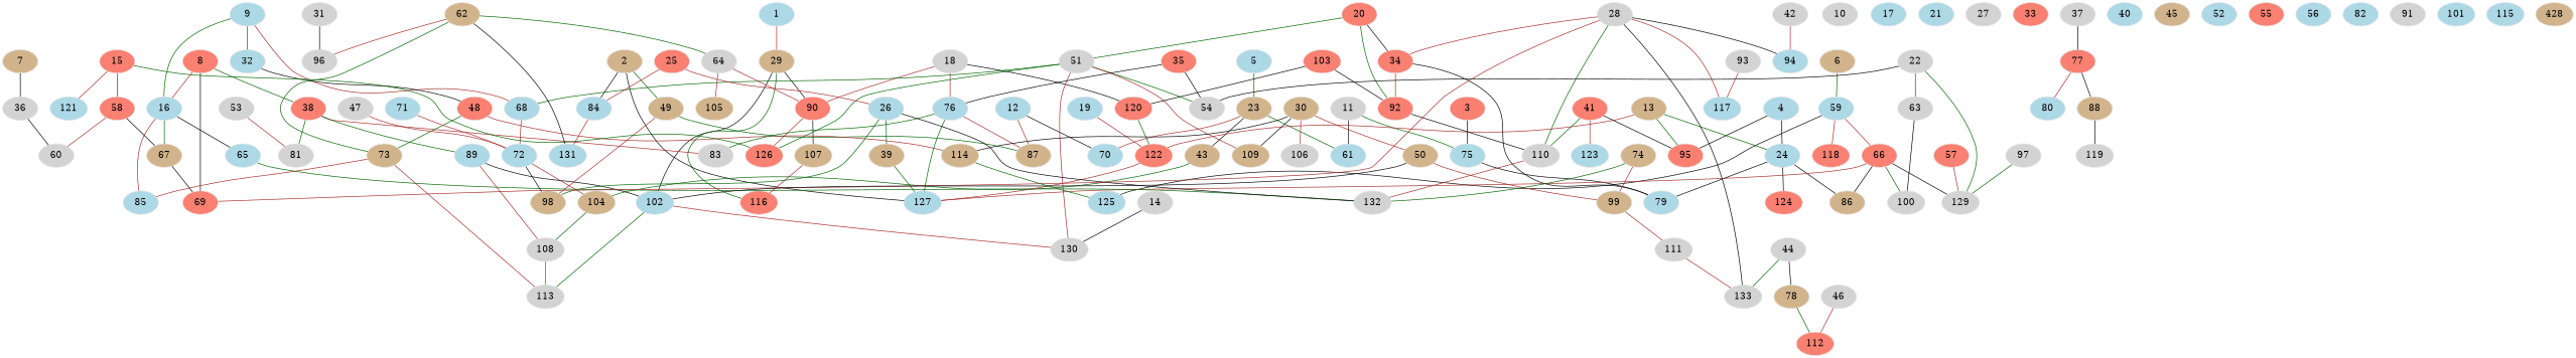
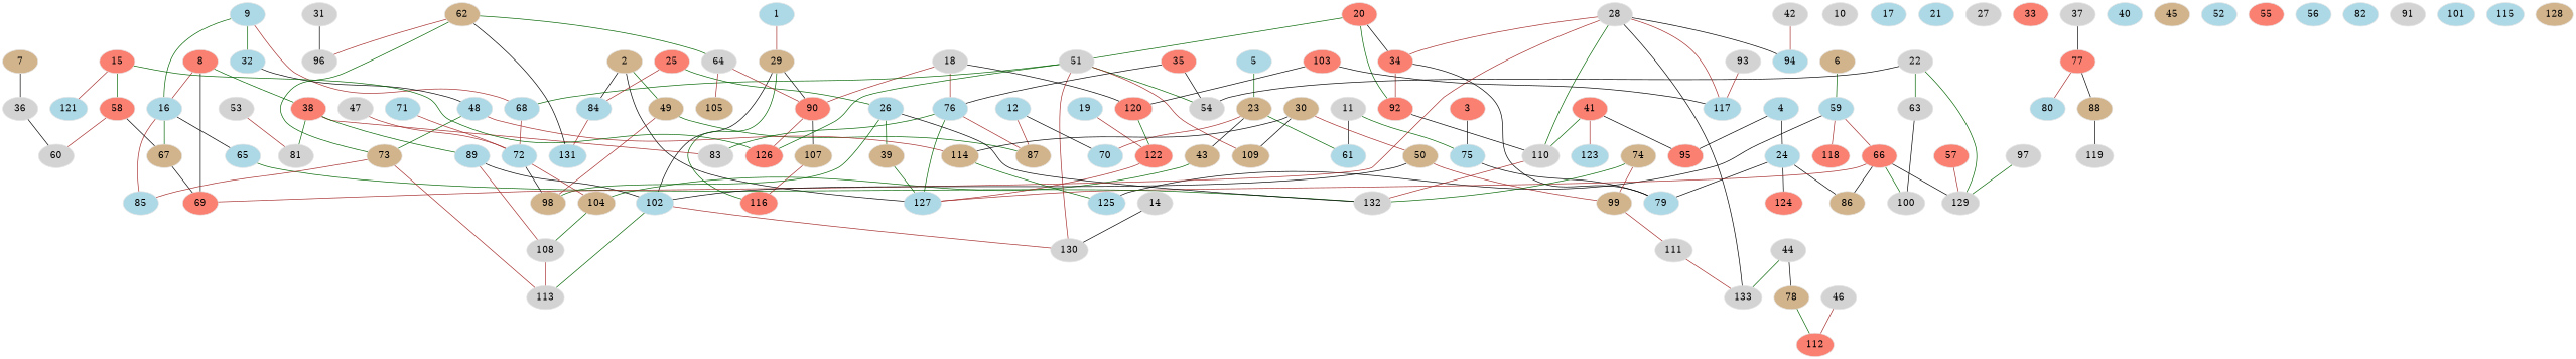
  graph {
    node [color=gray90 fillcolor=lightblue style=filled]
    edge [color=brown]
    29 [fillcolor=tan]
    1
    90 [fillcolor=salmon]
    102
    116 [fillcolor=salmon]
    2 [fillcolor=tan]
    49 [fillcolor=tan]
    84
    127
    87 [fillcolor=tan]
    98 [fillcolor=tan]
    131
    3 [fillcolor=salmon]
    75
    79
    4
    24
    95 [fillcolor=salmon]
    86 [fillcolor=tan]
    124 [fillcolor=salmon]
    23 [fillcolor=tan]
    5
    61
    70
    43 [fillcolor=tan]
    6 [fillcolor=tan]
    59
    66 [fillcolor=salmon]
    118 [fillcolor=salmon]
    125
    7 [fillcolor=tan]
    36 [fillcolor=lightgrey]
    60 [fillcolor=lightgrey]
    8 [fillcolor=salmon]
    16
    38 [fillcolor=salmon]
    69 [fillcolor=salmon]
    65
    67 [fillcolor=tan]
    85
    81 [fillcolor=lightgrey]
    83 [fillcolor=lightgrey]
    89
    9
    32
    68
-   48 [fillcolor=salmon]
+   48
    72
    10 [fillcolor=lightgrey]
    11 [fillcolor=lightgrey]
    12
-   13 [fillcolor=tan]
    122 [fillcolor=salmon]
    14 [fillcolor=lightgrey]
    130 [fillcolor=lightgrey]
    15 [fillcolor=salmon]
    58 [fillcolor=salmon]
    121
    126 [fillcolor=salmon]
    132 [fillcolor=lightgrey]
    17
    18 [fillcolor=lightgrey]
    76
    120 [fillcolor=salmon]
    107 [fillcolor=tan]
    19
    20 [fillcolor=salmon]
    34 [fillcolor=salmon]
    51 [fillcolor=lightgrey]
    92 [fillcolor=salmon]
    54 [fillcolor=lightgrey]
    109 [fillcolor=tan]
    110 [fillcolor=lightgrey]
    21
    22 [fillcolor=lightgrey]
    63 [fillcolor=lightgrey]
    129 [fillcolor=lightgrey]
    100 [fillcolor=lightgrey]
    104 [fillcolor=tan]
    25 [fillcolor=salmon]
    26
    39 [fillcolor=tan]
    27 [fillcolor=lightgrey]
    28 [fillcolor=lightgrey]
    94
    117
    133 [fillcolor=lightgrey]
    113 [fillcolor=lightgrey]
    30 [fillcolor=tan]
    50 [fillcolor=tan]
-   106 [fillcolor=lightgrey]
    114 [fillcolor=tan]
    99 [fillcolor=tan]
    31 [fillcolor=lightgrey]
    96 [fillcolor=lightgrey]
    73 [fillcolor=tan]
    33 [fillcolor=salmon]
    35 [fillcolor=salmon]
    37 [fillcolor=lightgrey]
    77 [fillcolor=salmon]
    80
    88 [fillcolor=tan]
    108 [fillcolor=lightgrey]
    40
    41 [fillcolor=salmon]
    123
    42 [fillcolor=lightgrey]
    44 [fillcolor=lightgrey]
    78 [fillcolor=tan]
    112 [fillcolor=salmon]
    45 [fillcolor=tan]
    46 [fillcolor=lightgrey]
    47 [fillcolor=lightgrey]
    111 [fillcolor=lightgrey]
    52
    53 [fillcolor=lightgrey]
    55 [fillcolor=salmon]
    56
    57 [fillcolor=salmon]
    62 [fillcolor=tan]
    64 [fillcolor=lightgrey]
    105 [fillcolor=tan]
    71
    74 [fillcolor=tan]
    119 [fillcolor=lightgrey]
    82
    91 [fillcolor=lightgrey]
    93 [fillcolor=lightgrey]
    97 [fillcolor=lightgrey]
    101
    103 [fillcolor=salmon]
    115
-   128 [fillcolor=tan label=428]
+   128 [fillcolor=tan]
    29 -- 90 [color=black]
    29 -- 102 [color=black]
    29 -- 116 [color=darkgreen]
    1 -- 29
    90 -- 126
    90 -- 107 [color=black]
    102 -- 130
    102 -- 113 [color=darkgreen]
    2 -- 49 [color=darkgreen]
    2 -- 84 [color=black]
    2 -- 127 [color=black]
    49 -- 87 [color=darkgreen]
    49 -- 98
    84 -- 131
    3 -- 75 [color=black]
    75 -- 79 [color=black]
    4 -- 24 [color=black]
    4 -- 95 [color=black]
    24 -- 79 [color=black]
    24 -- 86 [color=black]
    24 -- 124 [color=black]
    23 -- 61 [color=darkgreen]
    23 -- 70
    23 -- 43 [color=black]
    5 -- 23 [color=darkgreen]
    43 -- 104 [color=darkgreen]
    6 -- 59 [color=darkgreen]
    59 -- 66
    59 -- 118
    59 -- 125 [color=black]
    66 -- 127
    66 -- 86 [color=black]
    66 -- 129 [color=black]
    66 -- 100 [color=darkgreen]
    7 -- 36 [color=black]
    36 -- 60 [color=black]
    8 -- 16
    8 -- 38 [color=darkgreen]
    8 -- 69 [color=black]
    16 -- 65 [color=black]
    16 -- 67 [color=darkgreen]
    16 -- 85
    38 -- 81 [color=darkgreen]
    38 -- 83
    38 -- 89 [color=darkgreen]
    65 -- 132 [color=darkgreen]
    67 -- 69 [color=black]
    89 -- 102 [color=black]
    89 -- 108
    9 -- 16 [color=darkgreen]
    9 -- 32 [color=darkgreen]
    9 -- 68
    32 -- 48 [color=black]
    68 -- 72
    48 -- 114
    48 -- 73 [color=darkgreen]
    72 -- 98 [color=black]
    72 -- 104
    11 -- 75 [color=darkgreen]
    11 -- 61 [color=black]
    12 -- 87
    12 -- 70 [color=black]
-   13 -- 24 [color=darkgreen]
-   13 -- 95 [color=darkgreen]
-   13 -- 122
    122 -- 127
    14 -- 130 [color=black]
    15 -- 58 [color=darkgreen]
    15 -- 121
    15 -- 126 [color=darkgreen]
    58 -- 60
    58 -- 67 [color=black]
    18 -- 90
    18 -- 76
    18 -- 120 [color=black]
    76 -- 127 [color=darkgreen]
    76 -- 87
    76 -- 83 [color=darkgreen]
    120 -- 122 [color=darkgreen]
    107 -- 116
    19 -- 122
    20 -- 34 [color=black]
    20 -- 51 [color=darkgreen]
    20 -- 92 [color=darkgreen]
    34 -- 79 [color=black]
    34 -- 92
    51 -- 68 [color=darkgreen]
    51 -- 130
    51 -- 126 [color=darkgreen]
    51 -- 54 [color=darkgreen]
    51 -- 109
    92 -- 110 [color=black]
    110 -- 132
    22 -- 54 [color=black]
    22 -- 63 [color=darkgreen]
    22 -- 129 [color=darkgreen]
    63 -- 100 [color=black]
    104 -- 108 [color=darkgreen]
    25 -- 84
-   25 -- 26
+   25 -- 26 [color=darkgreen]
    26 -- 98 [color=darkgreen]
    26 -- 132 [color=black]
    26 -- 39 [color=darkgreen]
    39 -- 127 [color=darkgreen]
    28 -- 69
    28 -- 34
    28 -- 110 [color=darkgreen]
    28 -- 94 [color=black]
    28 -- 117
    28 -- 133 [color=black]
    30 -- 109 [color=black]
    30 -- 50
-   30 -- 106
    30 -- 114 [color=black]
    50 -- 102 [color=black]
    50 -- 99
    114 -- 125 [color=darkgreen]
    99 -- 111
    31 -- 96 [color=black]
    73 -- 85
    73 -- 113
    35 -- 76 [color=black]
    35 -- 54 [color=black]
    37 -- 77 [color=black]
    77 -- 80
    77 -- 88 [color=black]
    88 -- 119 [color=black]
    108 -- 113
    41 -- 95 [color=black]
    41 -- 110 [color=darkgreen]
    41 -- 123
    42 -- 94
    44 -- 133 [color=darkgreen]
    44 -- 78 [color=black]
    78 -- 112 [color=darkgreen]
    46 -- 112
    47 -- 72
    111 -- 133
    53 -- 81
    57 -- 129
    62 -- 131 [color=black]
    62 -- 96
    62 -- 73 [color=darkgreen]
    62 -- 64 [color=darkgreen]
    64 -- 90
    64 -- 105
    71 -- 72
    74 -- 132 [color=darkgreen]
    74 -- 99
    93 -- 117
    97 -- 129 [color=darkgreen]
    103 -- 120 [color=black]
-   103 -- 92 [color=black]
+   103 -- 117 [color=black]
  }
